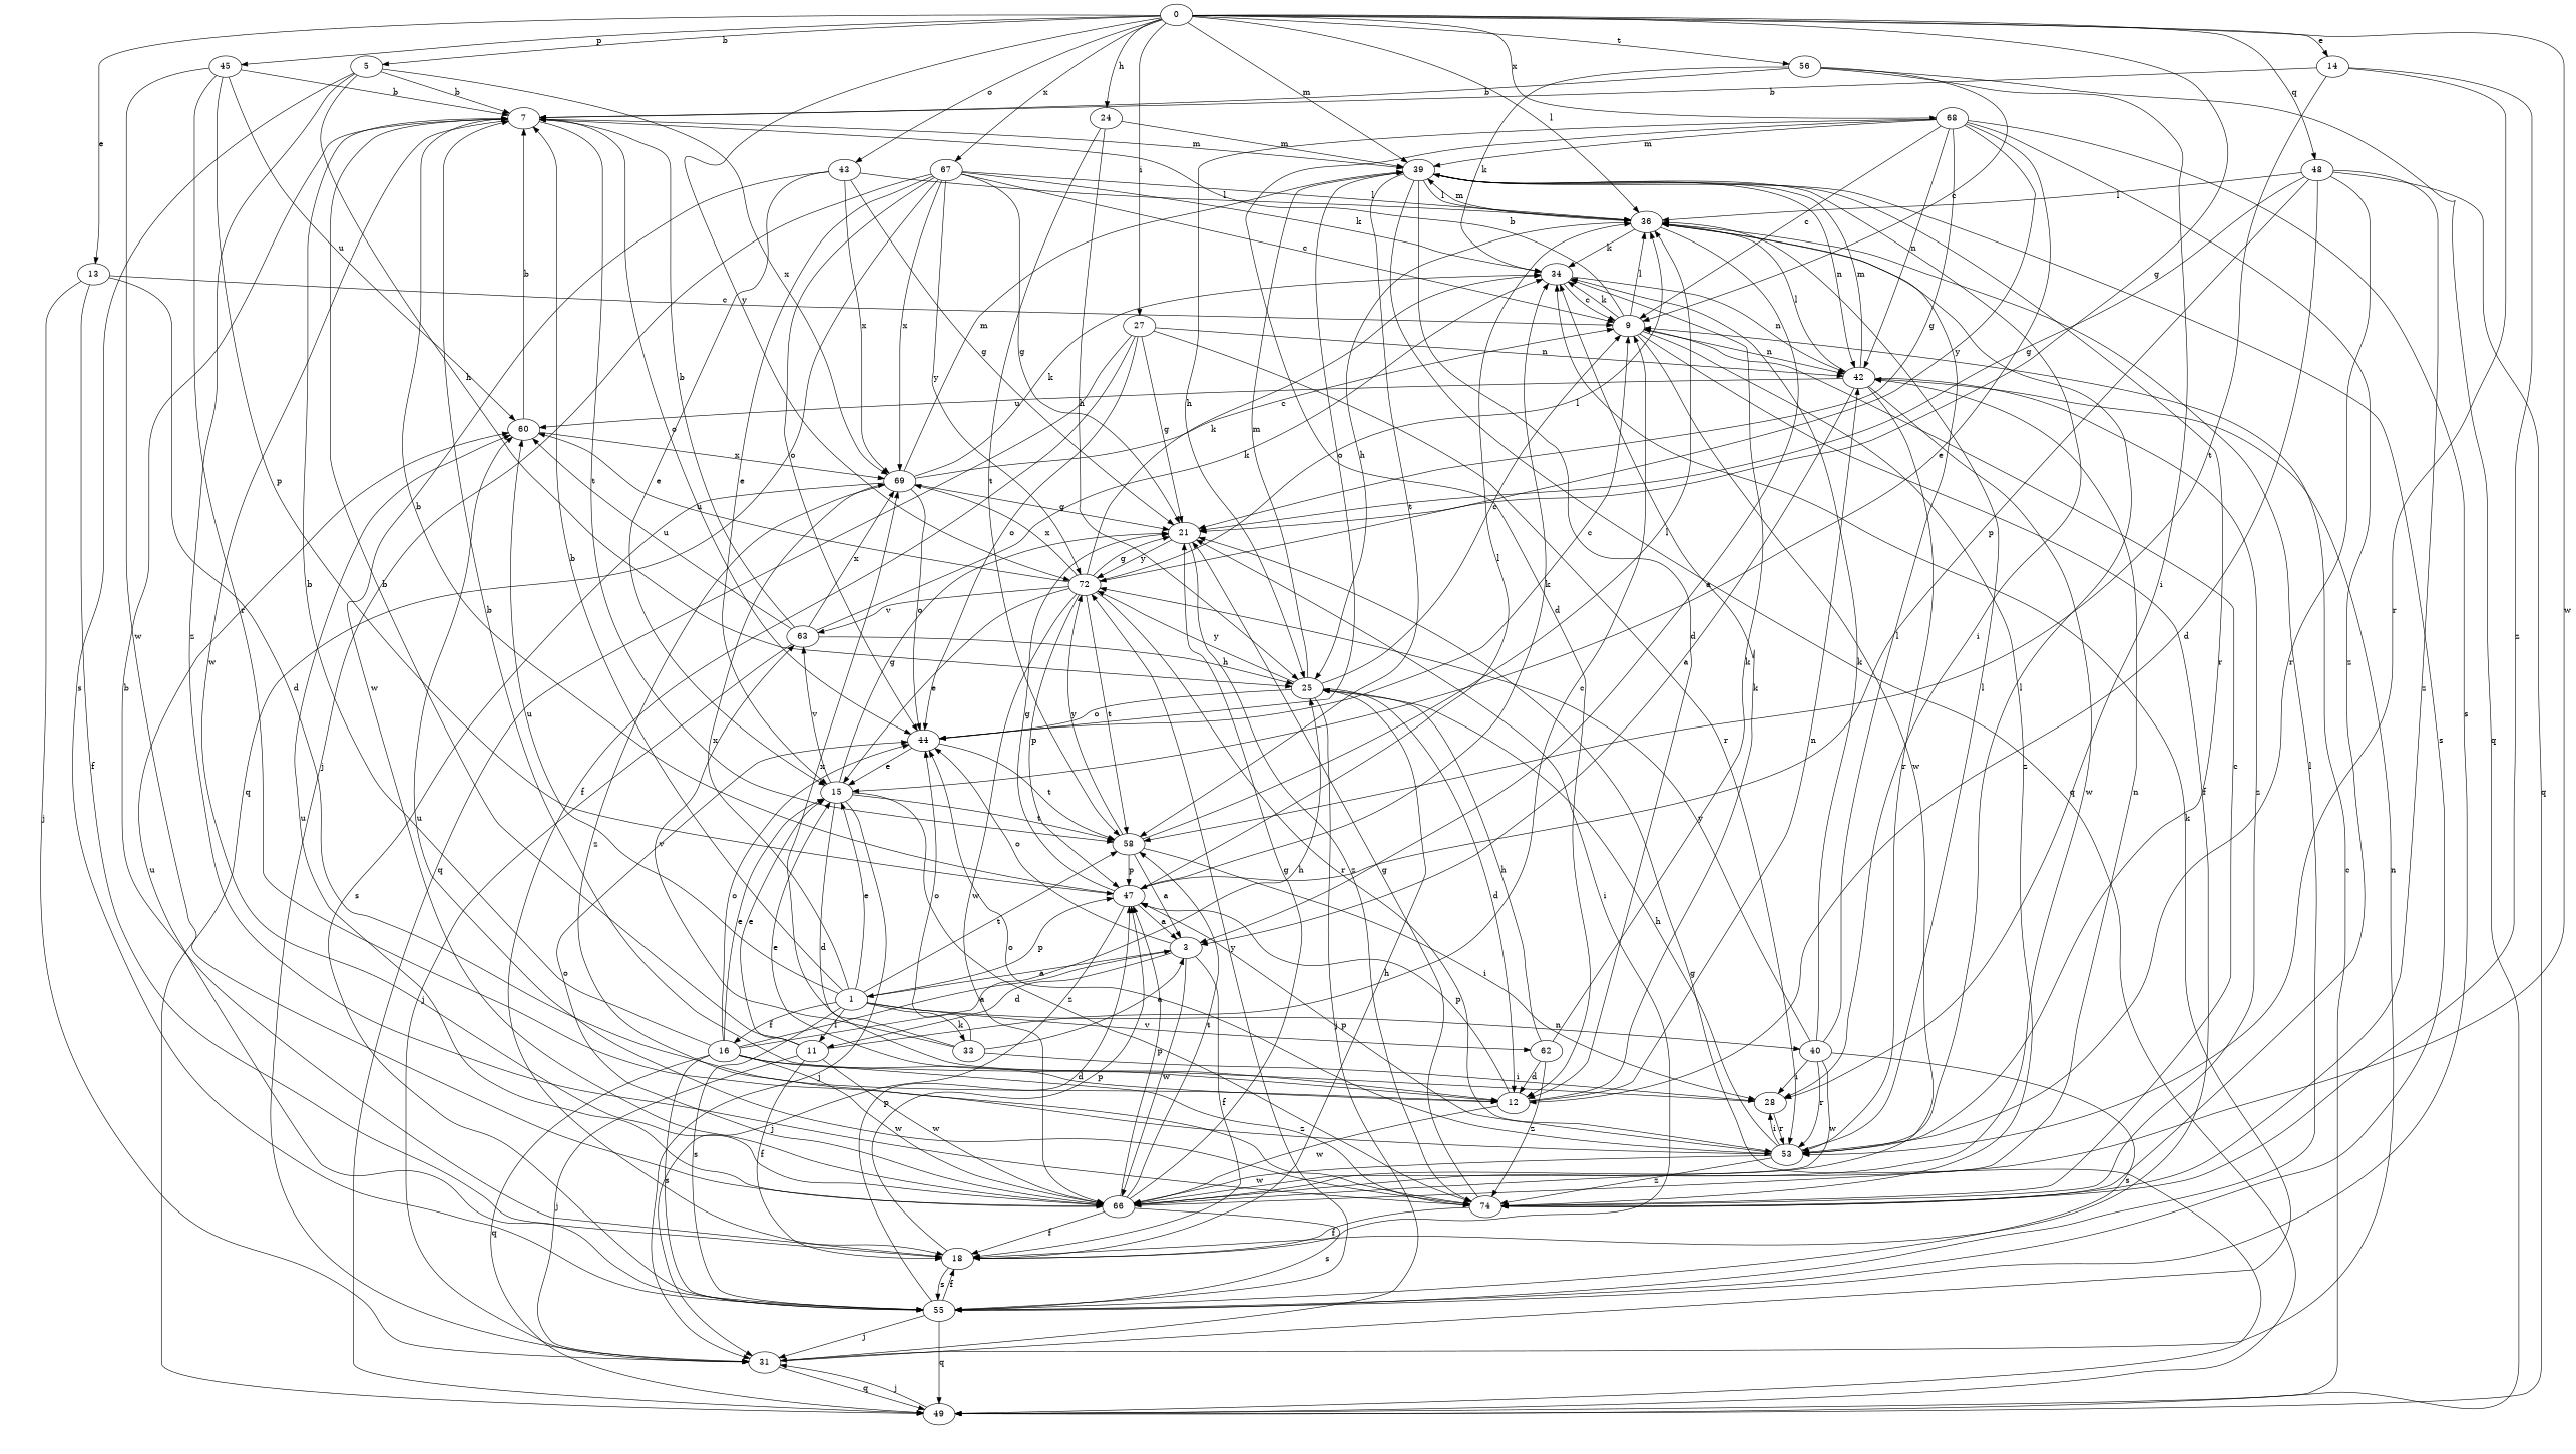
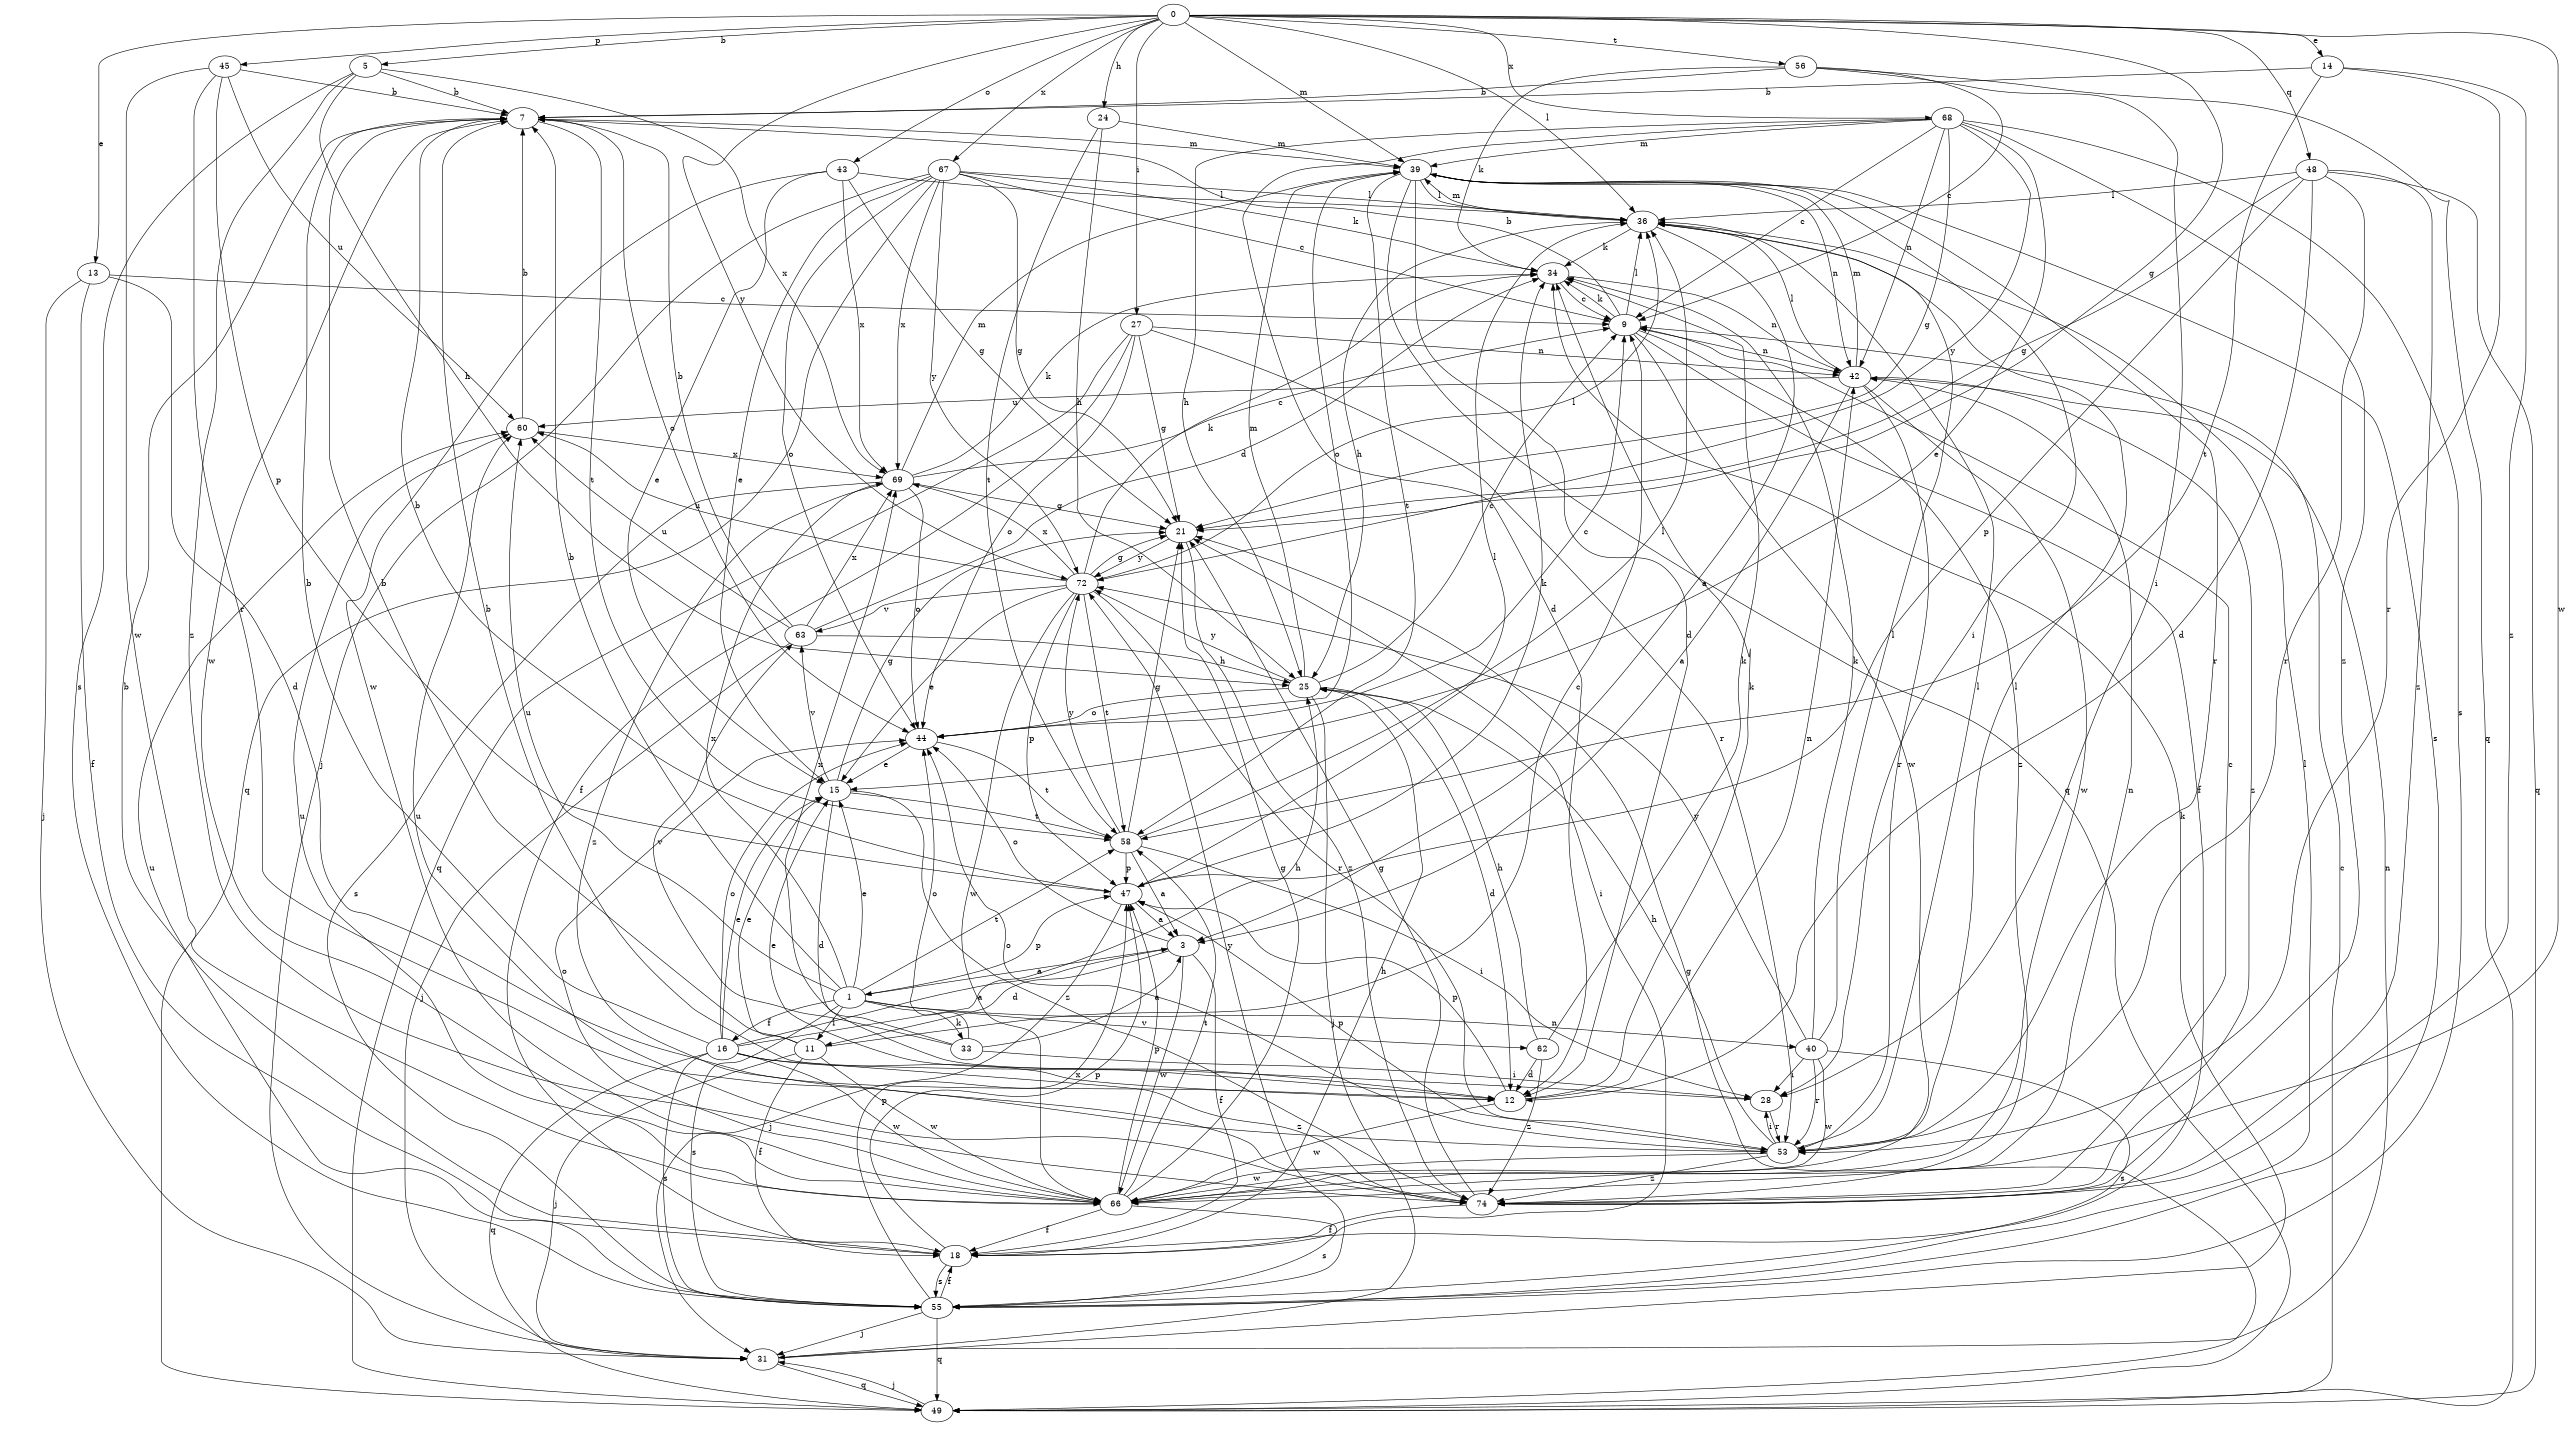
  strict digraph {
    0
    5
    13
    14
    21
    24
    27
    36
    39
    43
    45
    48
    56
    66
    67
    68
    72
    7
    55
    69
    25
    74
    18
    9
    31
    12
    58
    53
    44
    42
    49
    3
    34
    28
    15
    47
    60
    63
    1
    11
    16
    33
    40
    62
    0 -> 5 [label=b]
    0 -> 13 [label=e]
    0 -> 14 [label=e]
    0 -> 21 [label=g]
    0 -> 24 [label=h]
    0 -> 27 [label=i]
    0 -> 36 [label=l]
    0 -> 39 [label=m]
    0 -> 43 [label=o]
    0 -> 45 [label=p]
    0 -> 48 [label=q]
    0 -> 56 [label=t]
    0 -> 66 [label=w]
    0 -> 67 [label=x]
    0 -> 68 [label=x]
    0 -> 72 [label=y]
    5 -> 7 [label=b]
    5 -> 55 [label=s]
    5 -> 69 [label=x]
    5 -> 25 [label=h]
    5 -> 74 [label=z]
    13 -> 18 [label=f]
    13 -> 9 [label=c]
    13 -> 31 [label=j]
    13 -> 12 [label=d]
    14 -> 7 [label=b]
    14 -> 74 [label=z]
    14 -> 58 [label=t]
    14 -> 53 [label=r]
    21 -> 72 [label=y]
    21 -> 74 [label=z]
    24 -> 39 [label=m]
    24 -> 25 [label=h]
    24 -> 58 [label=t]
    27 -> 21 [label=g]
    27 -> 18 [label=f]
    27 -> 53 [label=r]
    27 -> 44 [label=o]
    27 -> 42 [label=n]
    27 -> 49 [label=q]
    36 -> 39 [label=m]
    36 -> 25 [label=h]
    36 -> 53 [label=l]
    36 -> 3 [label=a]
    36 -> 34 [label=k]
    39 -> 36 [label=l]
    39 -> 55 [label=s]
    39 -> 12 [label=d]
    39 -> 58 [label=t]
    39 -> 53 [label=r]
    39 -> 44 [label=o]
    39 -> 42 [label=n]
    39 -> 49 [label=q]
    39 -> 28 [label=i]
    43 -> 21 [label=g]
    43 -> 36 [label=l]
    43 -> 66 [label=w]
    43 -> 69 [label=x]
    43 -> 15 [label=e]
    45 -> 66 [label=w]
    45 -> 7 [label=b]
    45 -> 53 [label=r]
    45 -> 47 [label=p]
    45 -> 60 [label=u]
    48 -> 21 [label=g]
    48 -> 36 [label=l]
    48 -> 74 [label=z]
    48 -> 12 [label=d]
    48 -> 53 [label=r]
    48 -> 49 [label=q]
    48 -> 47 [label=p]
    56 -> 7 [label=b]
    56 -> 9 [label=c]
    56 -> 49 [label=q]
    56 -> 34 [label=k]
    56 -> 28 [label=i]
    66 -> 21 [label=g]
    66 -> 55 [label=s]
    66 -> 18 [label=f]
    66 -> 58 [label=t]
    66 -> 44 [label=o]
    66 -> 42 [label=n]
    66 -> 47 [label=p]
    66 -> 60 [label=u]
    67 -> 21 [label=g]
    67 -> 36 [label=l]
    67 -> 72 [label=y]
    67 -> 69 [label=x]
    67 -> 9 [label=c]
    67 -> 31 [label=j]
    67 -> 44 [label=o]
    67 -> 49 [label=q]
    67 -> 34 [label=k]
    67 -> 15 [label=e]
    68 -> 21 [label=g]
    68 -> 39 [label=m]
    68 -> 72 [label=y]
    68 -> 55 [label=s]
    68 -> 25 [label=h]
    68 -> 74 [label=z]
    68 -> 9 [label=c]
    68 -> 12 [label=d]
    68 -> 42 [label=n]
    68 -> 15 [label=e]
    72 -> 21 [label=g]
    72 -> 36 [label=l]
    72 -> 66 [label=w]
    72 -> 69 [label=x]
    72 -> 58 [label=t]
    72 -> 53 [label=r]
    72 -> 34 [label=k]
    72 -> 15 [label=e]
    72 -> 47 [label=p]
    72 -> 60 [label=u]
    72 -> 63 [label=v]
    7 -> 39 [label=m]
    7 -> 66 [label=w]
    7 -> 58 [label=t]
    7 -> 44 [label=o]
    55 -> 36 [label=l]
    55 -> 72 [label=y]
    55 -> 18 [label=f]
    55 -> 31 [label=j]
    55 -> 49 [label=q]
    55 -> 47 [label=p]
    55 -> 60 [label=u]
    69 -> 21 [label=g]
    69 -> 39 [label=m]
    69 -> 55 [label=s]
    69 -> 74 [label=z]
    69 -> 9 [label=c]
    69 -> 44 [label=o]
    69 -> 34 [label=k]
    25 -> 39 [label=m]
    25 -> 72 [label=y]
    25 -> 9 [label=c]
    25 -> 31 [label=j]
    25 -> 12 [label=d]
    25 -> 44 [label=o]
    74 -> 21 [label=g]
    74 -> 18 [label=f]
    74 -> 9 [label=c]
    74 -> 60 [label=u]
    18 -> 21 [label=i]
    18 -> 7 [label=b]
    18 -> 55 [label=s]
    18 -> 25 [label=h]
    18 -> 47 [label=p]
    9 -> 36 [label=l]
    9 -> 66 [label=w]
    9 -> 7 [label=b]
    9 -> 74 [label=z]
    9 -> 18 [label=f]
    9 -> 42 [label=n]
    9 -> 34 [label=k]
    31 -> 42 [label=n]
    31 -> 49 [label=q]
    31 -> 34 [label=k]
    12 -> 66 [label=w]
    12 -> 42 [label=n]
    12 -> 34 [label=k]
    12 -> 15 [label=e]
    12 -> 47 [label=p]
    58 -> 36 [label=l]
    58 -> 72 [label=y]
    58 -> 3 [label=a]
    58 -> 28 [label=i]
    58 -> 47 [label=p]
    53 -> 36 [label=l]
    53 -> 66 [label=w]
    53 -> 25 [label=h]
    53 -> 74 [label=z]
    53 -> 44 [label=o]
    53 -> 28 [label=i]
    53 -> 47 [label=p]
    44 -> 9 [label=c]
    44 -> 58 [label=t]
    44 -> 15 [label=e]
    42 -> 36 [label=l]
    42 -> 39 [label=m]
    42 -> 66 [label=w]
    42 -> 74 [label=z]
    42 -> 53 [label=r]
    42 -> 3 [label=a]
    42 -> 60 [label=u]
    49 -> 21 [label=g]
    49 -> 9 [label=c]
    49 -> 31 [label=j]
    3 -> 66 [label=w]
    3 -> 18 [label=f]
    3 -> 44 [label=o]
    3 -> 1 [label=a]
    3 -> 11 [label=d]
    34 -> 9 [label=c]
    34 -> 42 [label=n]
    28 -> 7 [label=b]
    28 -> 53 [label=r]
    15 -> 21 [label=g]
    15 -> 74 [label=z]
-   15 -> 31 [label=j]
    15 -> 12 [label=d]
    15 -> 58 [label=t]
    15 -> 63 [label=v]
-   47 -> 21 [label=g]
+   58 -> 21 [label=g]
    47 -> 36 [label=l]
    47 -> 7 [label=b]
    47 -> 31 [label=j]
    47 -> 3 [label=a]
    47 -> 34 [label=k]
    60 -> 7 [label=b]
    60 -> 69 [label=x]
    63 -> 7 [label=b]
    63 -> 69 [label=x]
    63 -> 25 [label=h]
    63 -> 31 [label=j]
-   63 -> 34 [label=k]
+   63 -> 34 [label=d]
    63 -> 60 [label=u]
    1 -> 7 [label=b]
    1 -> 55 [label=s]
    1 -> 69 [label=x]
    1 -> 58 [label=t]
    1 -> 15 [label=e]
    1 -> 47 [label=p]
    1 -> 60 [label=u]
    1 -> 11 [label=l]
    1 -> 16 [label=f]
    1 -> 33 [label=k]
    1 -> 40 [label=n]
    1 -> 62 [label=v]
    11 -> 66 [label=w]
    11 -> 7 [label=b]
    11 -> 18 [label=f]
    11 -> 9 [label=c]
    11 -> 31 [label=j]
    11 -> 15 [label=e]
    16 -> 66 [label=w]
    16 -> 7 [label=b]
    16 -> 55 [label=s]
    16 -> 25 [label=h]
    16 -> 74 [label=z]
-   16 -> 12 [label=d]
+   16 -> 12 [label=x]
    16 -> 44 [label=o]
    16 -> 49 [label=q]
    16 -> 3 [label=a]
    16 -> 15 [label=e]
    33 -> 69 [label=x]
    33 -> 44 [label=o]
    33 -> 3 [label=a]
    33 -> 28 [label=i]
    33 -> 63 [label=v]
    40 -> 36 [label=l]
    40 -> 66 [label=w]
    40 -> 72 [label=y]
    40 -> 55 [label=s]
    40 -> 53 [label=r]
    40 -> 34 [label=k]
    40 -> 28 [label=i]
    62 -> 25 [label=h]
    62 -> 74 [label=z]
    62 -> 12 [label=d]
    62 -> 34 [label=k]
  }
